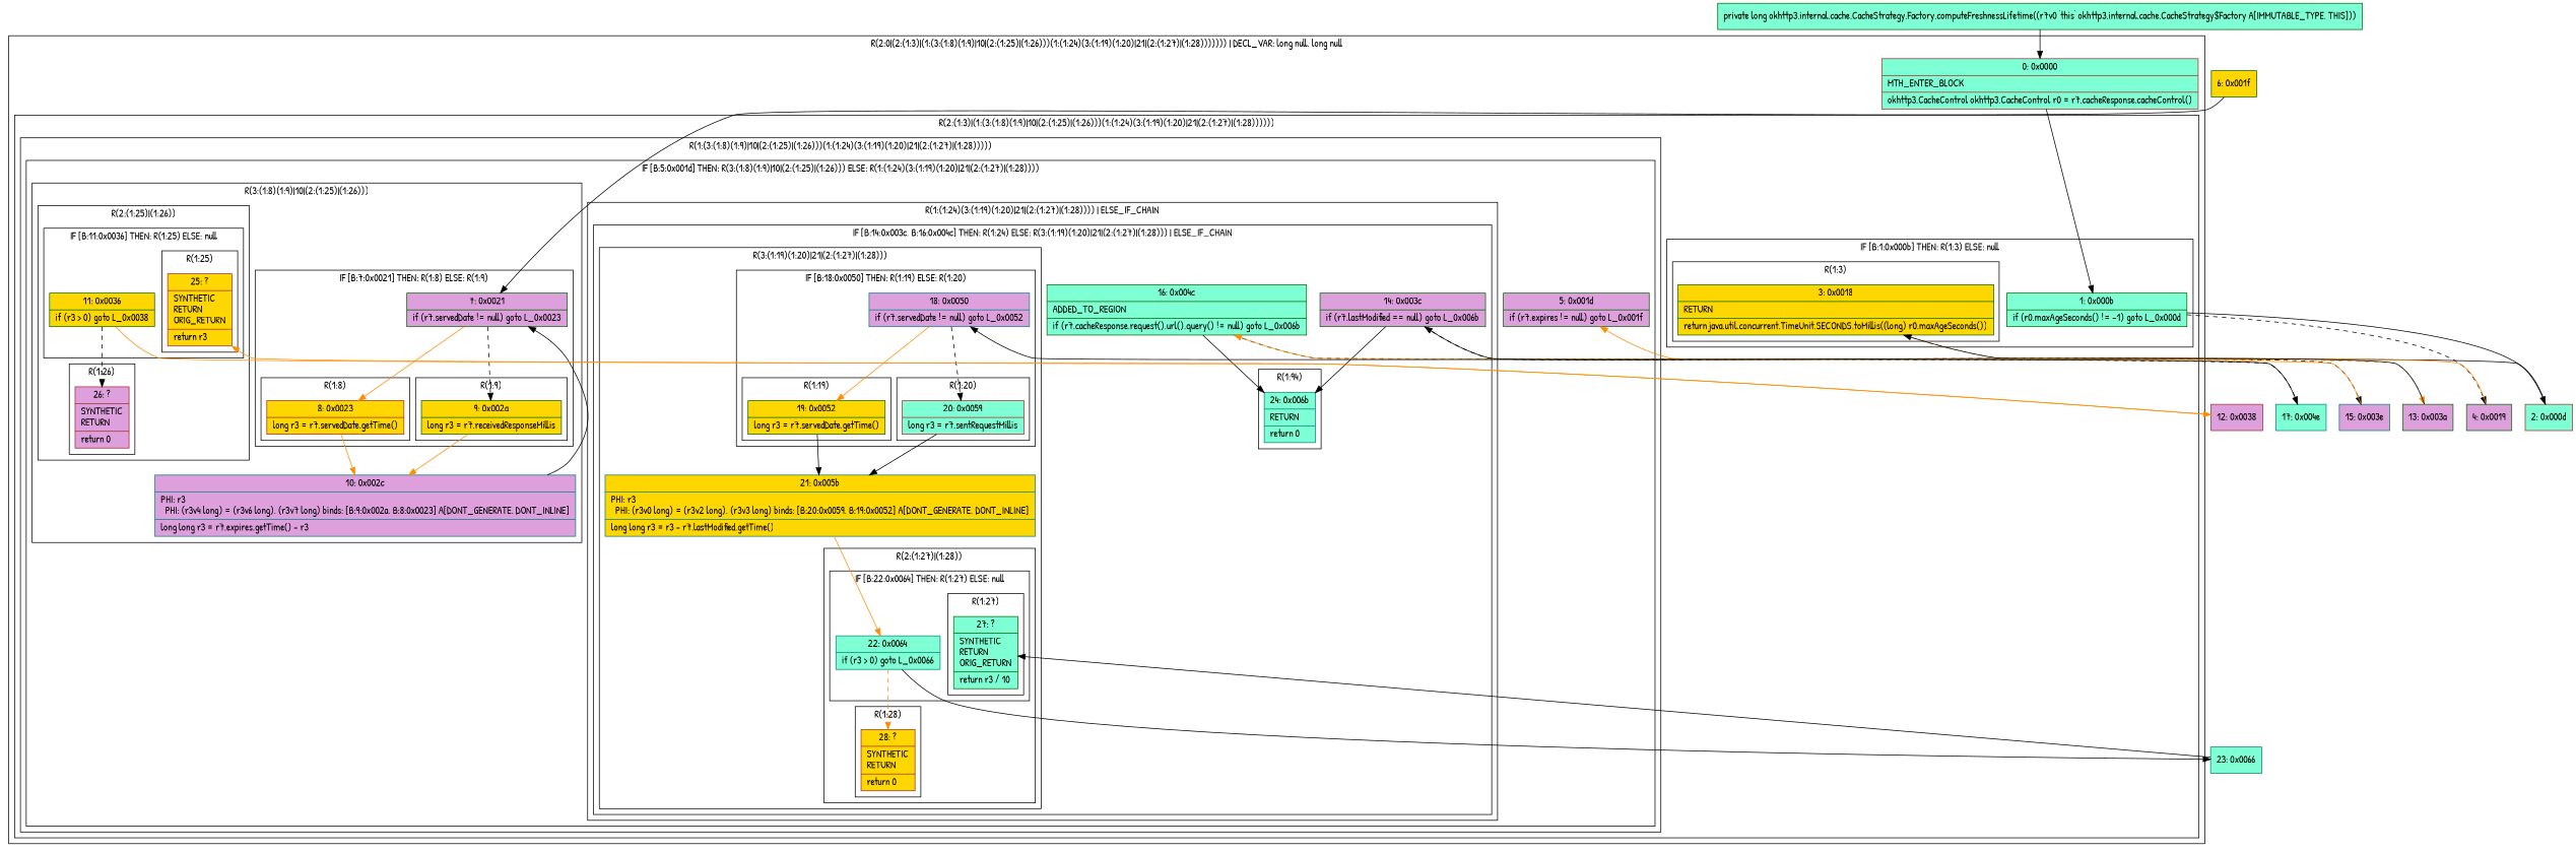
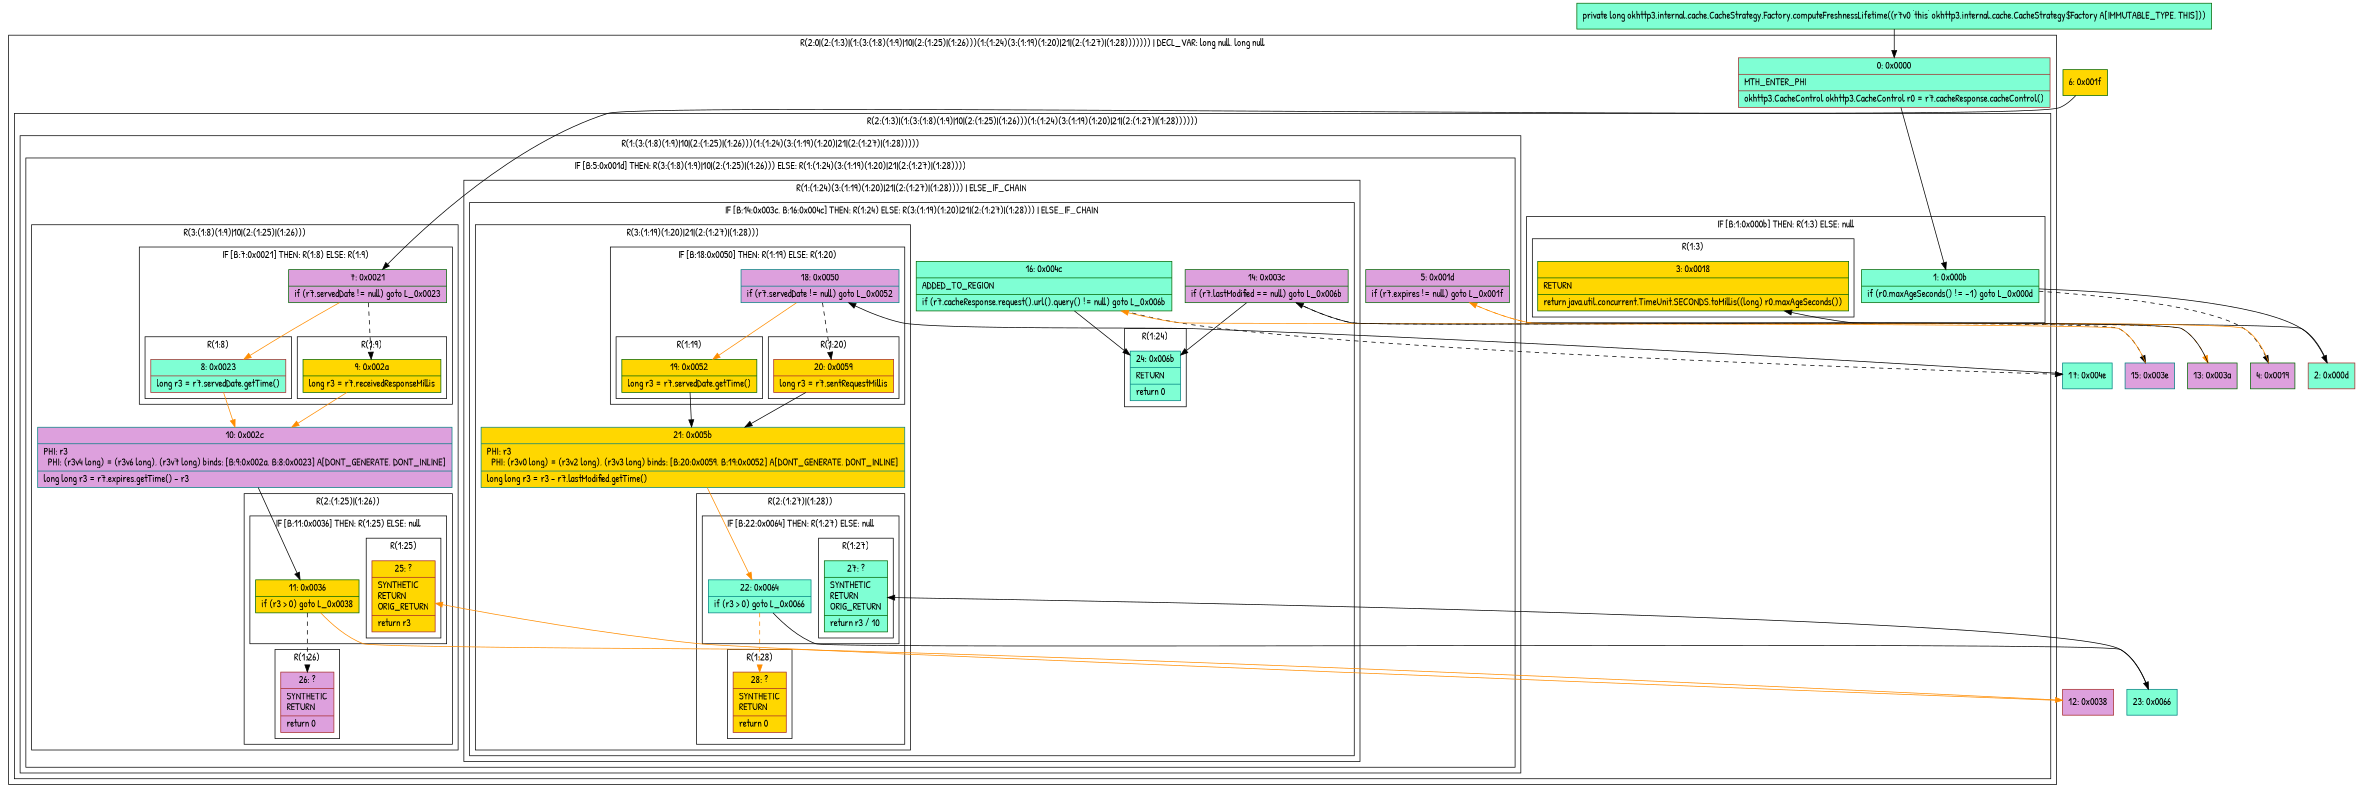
  digraph {
    fontname="Patrick Hand"
    node [color=darkgreen fillcolor=gold fontname="Patrick Hand" shape=record style=filled]
    edge [color=black fontname="Patrick Hand"]
    n1 [label="{3\:\ 0x0018|RETURN\l|return java.util.concurrent.TimeUnit.SECONDS.toMillis((long) r0.maxAgeSeconds())\l}"]
    n2 [fillcolor=aquamarine label="{1\:\ 0x000b|if (r0.maxAgeSeconds() != \-1) goto L_0x000d\l}"]
-   n3 [color=brown label="{8\:\ 0x0023|long r3 = r7.servedDate.getTime()\l}"]
+   n3 [color=brown fillcolor=aquamarine label="{8\:\ 0x0023|long r3 = r7.servedDate.getTime()\l}"]
    n4 [label="{9\:\ 0x002a|long r3 = r7.receivedResponseMillis\l}"]
    n5 [fillcolor=plum label="{7\:\ 0x0021|if (r7.servedDate != null) goto L_0x0023\l}"]
    n6 [color=brown label="{25\:\ ?|SYNTHETIC\lRETURN\lORIG_RETURN\l|return r3\l}"]
    n7 [label="{11\:\ 0x0036|if (r3 \> 0) goto L_0x0038\l}"]
    n8 [color=brown fillcolor=plum label="{26\:\ ?|SYNTHETIC\lRETURN\l|return 0\l}"]
    n9 [color=teal fillcolor=plum label="{10\:\ 0x002c|PHI: r3 \l  PHI: (r3v4 long) = (r3v6 long), (r3v7 long) binds: [B:9:0x002a, B:8:0x0023] A[DONT_GENERATE, DONT_INLINE]\l|long long r3 = r7.expires.getTime() \- r3\l}"]
    n10 [color=teal fillcolor=aquamarine label="{24\:\ 0x006b|RETURN\l|return 0\l}"]
    n11 [label="{19\:\ 0x0052|long r3 = r7.servedDate.getTime()\l}"]
-   n12 [color=brown fillcolor=aquamarine label="{20\:\ 0x0059|long r3 = r7.sentRequestMillis\l}"]
+   n12 [color=brown label="{20\:\ 0x0059|long r3 = r7.sentRequestMillis\l}"]
    n13 [color=teal fillcolor=plum label="{18\:\ 0x0050|if (r7.servedDate != null) goto L_0x0052\l}"]
    n14 [fillcolor=aquamarine label="{27\:\ ?|SYNTHETIC\lRETURN\lORIG_RETURN\l|return r3 \/ 10\l}"]
    n15 [color=teal fillcolor=aquamarine label="{22\:\ 0x0064|if (r3 \> 0) goto L_0x0066\l}"]
    n16 [color=brown label="{28\:\ ?|SYNTHETIC\lRETURN\l|return 0\l}"]
    n17 [color=teal label="{21\:\ 0x005b|PHI: r3 \l  PHI: (r3v0 long) = (r3v2 long), (r3v3 long) binds: [B:20:0x0059, B:19:0x0052] A[DONT_GENERATE, DONT_INLINE]\l|long long r3 = r3 \- r7.lastModified.getTime()\l}"]
    n18 [fillcolor=plum label="{14\:\ 0x003c|if (r7.lastModified == null) goto L_0x006b\l}"]
    n19 [fillcolor=aquamarine label="{16\:\ 0x004c|ADDED_TO_REGION\l|if (r7.cacheResponse.request().url().query() != null) goto L_0x006b\l}"]
    n20 [fillcolor=plum label="{5\:\ 0x001d|if (r7.expires != null) goto L_0x001f\l}"]
-   n21 [color=brown fillcolor=aquamarine label="{0\:\ 0x0000|MTH_ENTER_BLOCK\l|okhttp3.CacheControl okhttp3.CacheControl r0 = r7.cacheResponse.cacheControl()\l}"]
+   n21 [color=brown fillcolor=aquamarine label="{0\:\ 0x0000|MTH_ENTER_PHI\l|okhttp3.CacheControl okhttp3.CacheControl r0 = r7.cacheResponse.cacheControl()\l}"]
    n22 [color=brown fillcolor=aquamarine label="{2\:\ 0x000d}"]
    n23 [fillcolor=plum label="{4\:\ 0x0019}"]
    n24 [color=brown fillcolor=plum label="{12\:\ 0x0038}"]
    n25 [color=teal fillcolor=aquamarine label="{23\:\ 0x0066}"]
    n26 [color=teal fillcolor=plum label="{15\:\ 0x003e}"]
    n27 [color=teal fillcolor=aquamarine label="{17\:\ 0x004e}"]
    n28 [fillcolor=plum label="{13\:\ 0x003a}"]
    n29 [label="{6\:\ 0x001f}"]
    n30 [fillcolor=aquamarine label="{private long okhttp3.internal.cache.CacheStrategy.Factory.computeFreshnessLifetime((r7v0 'this' okhttp3.internal.cache.CacheStrategy$Factory A[IMMUTABLE_TYPE, THIS])) }"]
    subgraph cluster_1 {
      label="R(2:0|(2:(1:3)|(1:(3:(1:8)(1:9)|10|(2:(1:25)|(1:26)))(1:(1:24)(3:(1:19)(1:20)|21|(2:(1:27)|(1:28))))))) | DECL_VAR: long null, long null\l"
      n21
      subgraph cluster_2 {
        label="R(2:(1:3)|(1:(3:(1:8)(1:9)|10|(2:(1:25)|(1:26)))(1:(1:24)(3:(1:19)(1:20)|21|(2:(1:27)|(1:28))))))"
        subgraph cluster_3 {
          label="IF [B:1:0x000b] THEN: R(1:3) ELSE: null"
          n2
          subgraph cluster_4 {
            label="R(1:3)"
            n1
          }
        }
        subgraph cluster_5 {
          label="R(1:(3:(1:8)(1:9)|10|(2:(1:25)|(1:26)))(1:(1:24)(3:(1:19)(1:20)|21|(2:(1:27)|(1:28)))))"
          subgraph cluster_6 {
            label="IF [B:5:0x001d] THEN: R(3:(1:8)(1:9)|10|(2:(1:25)|(1:26))) ELSE: R(1:(1:24)(3:(1:19)(1:20)|21|(2:(1:27)|(1:28))))"
            n20
            subgraph cluster_7 {
              label="R(3:(1:8)(1:9)|10|(2:(1:25)|(1:26)))"
              n9
              subgraph cluster_8 {
                label="IF [B:7:0x0021] THEN: R(1:8) ELSE: R(1:9)"
                n5
                subgraph cluster_9 {
                  label="R(1:8)"
                  n3
                }
                subgraph cluster_10 {
                  label="R(1:9)"
                  n4
                }
              }
              subgraph cluster_11 {
                label="R(2:(1:25)|(1:26))"
                subgraph cluster_12 {
                  label="IF [B:11:0x0036] THEN: R(1:25) ELSE: null"
                  n7
                  subgraph cluster_13 {
                    label="R(1:25)"
                    n6
                  }
                }
                subgraph cluster_14 {
                  label="R(1:26)"
                  n8
                }
              }
            }
            subgraph cluster_15 {
              label="R(1:(1:24)(3:(1:19)(1:20)|21|(2:(1:27)|(1:28)))) | ELSE_IF_CHAIN\l"
              subgraph cluster_16 {
                label="IF [B:14:0x003c, B:16:0x004c] THEN: R(1:24) ELSE: R(3:(1:19)(1:20)|21|(2:(1:27)|(1:28))) | ELSE_IF_CHAIN\l"
                n18
                n19
                subgraph cluster_17 {
-                 label="R(1:94)"
+                 label="R(1:24)"
                  n10
                }
                subgraph cluster_18 {
                  label="R(3:(1:19)(1:20)|21|(2:(1:27)|(1:28)))"
                  n17
                  subgraph cluster_19 {
                    label="IF [B:18:0x0050] THEN: R(1:19) ELSE: R(1:20)"
                    n13
                    subgraph cluster_20 {
                      label="R(1:19)"
                      n11
                    }
                    subgraph cluster_21 {
                      label="R(1:20)"
                      n12
                    }
                  }
                  subgraph cluster_22 {
                    label="R(2:(1:27)|(1:28))"
                    subgraph cluster_23 {
                      label="IF [B:22:0x0064] THEN: R(1:27) ELSE: null"
                      n15
                      subgraph cluster_24 {
                        label="R(1:27)"
                        n14
                      }
                    }
                    subgraph cluster_25 {
                      label="R(1:28)"
                      n16
                    }
                  }
                }
              }
            }
          }
        }
      }
    }
    n2 -> n22
    n2 -> n23 [style=dashed]
    n3 -> n9 [color=darkorange]
    n4 -> n9 [color=darkorange]
    n5 -> n3 [color=darkorange]
    n5 -> n4 [style=dashed]
    n7 -> n8 [style=dashed]
    n7 -> n24 [color=darkorange]
-   n9 -> n5
+   n9 -> n7
    n11 -> n17
    n12 -> n17
    n13 -> n11 [color=darkorange]
    n13 -> n12 [style=dashed]
    n15 -> n16 [color=darkorange style=dashed]
    n15 -> n25
    n17 -> n15 [color=darkorange]
    n18 -> n10
    n18 -> n26 [style=dashed]
    n19 -> n10
    n19 -> n27 [style=dashed]
-   n1 -> n28 [color=darkorange style=dashed]
+   n20 -> n28 [color=darkorange style=dashed]
    n21 -> n2
    n22 -> n1
    n23 -> n20 [color=darkorange]
    n24 -> n6 [color=darkorange]
    n25 -> n14
    n26 -> n19 [color=darkorange]
    n27 -> n13
    n28 -> n18
    n29 -> n5
    n30 -> n21
  }
